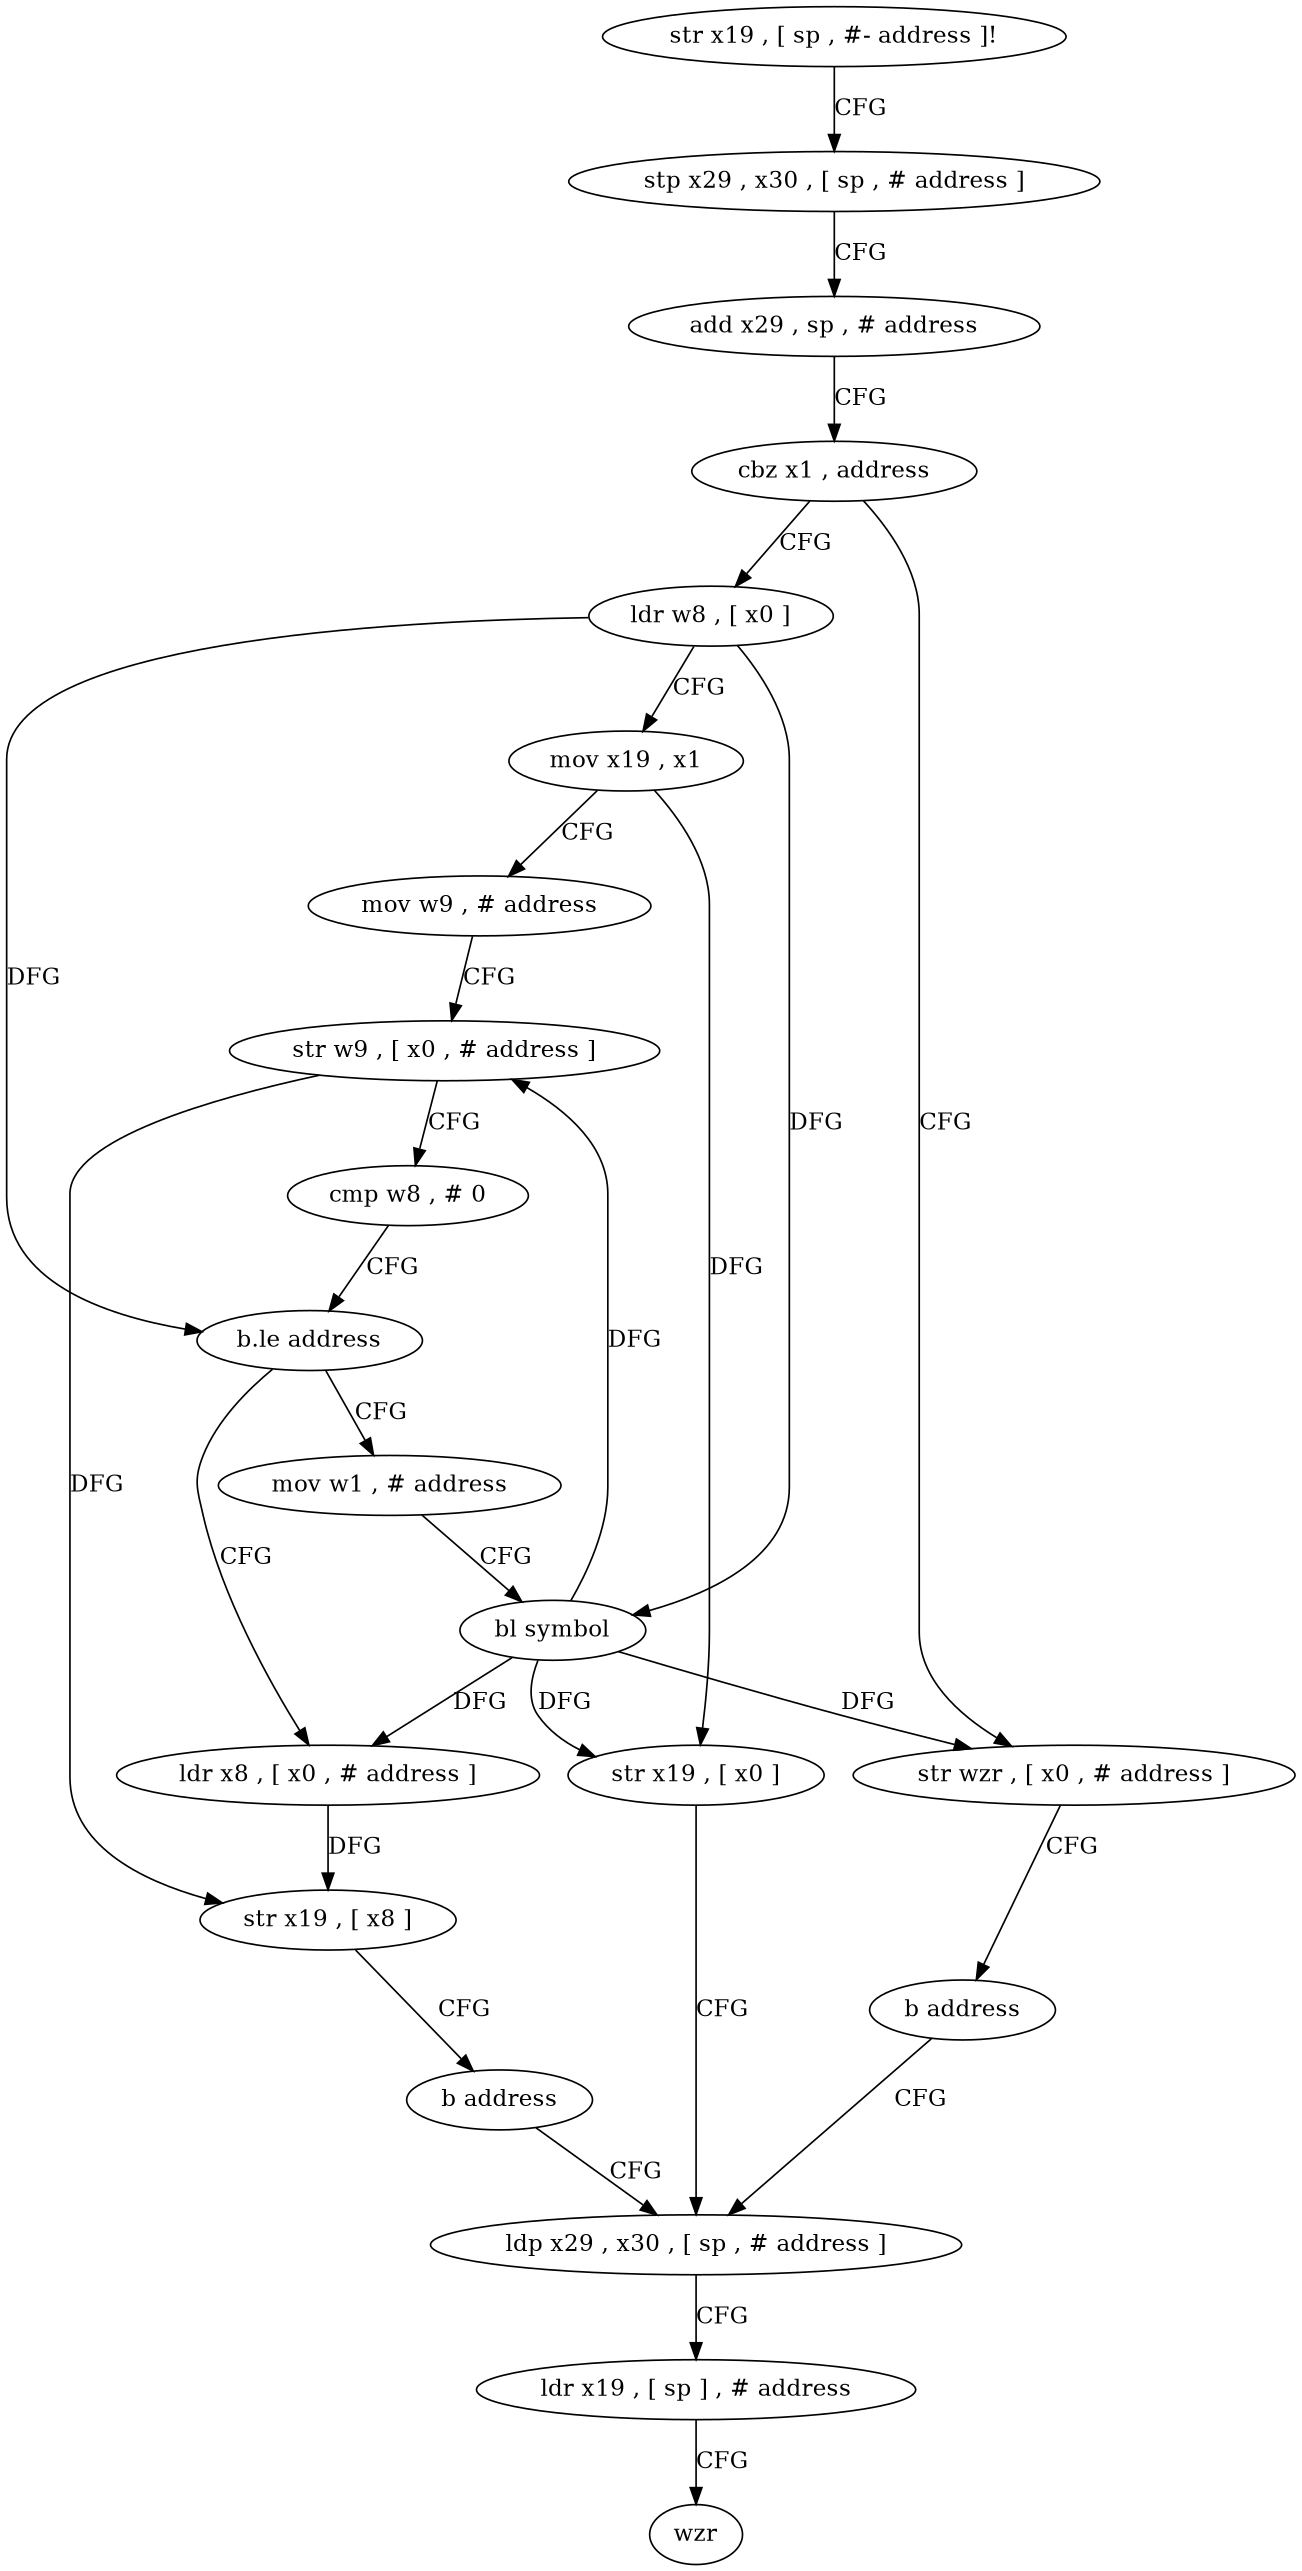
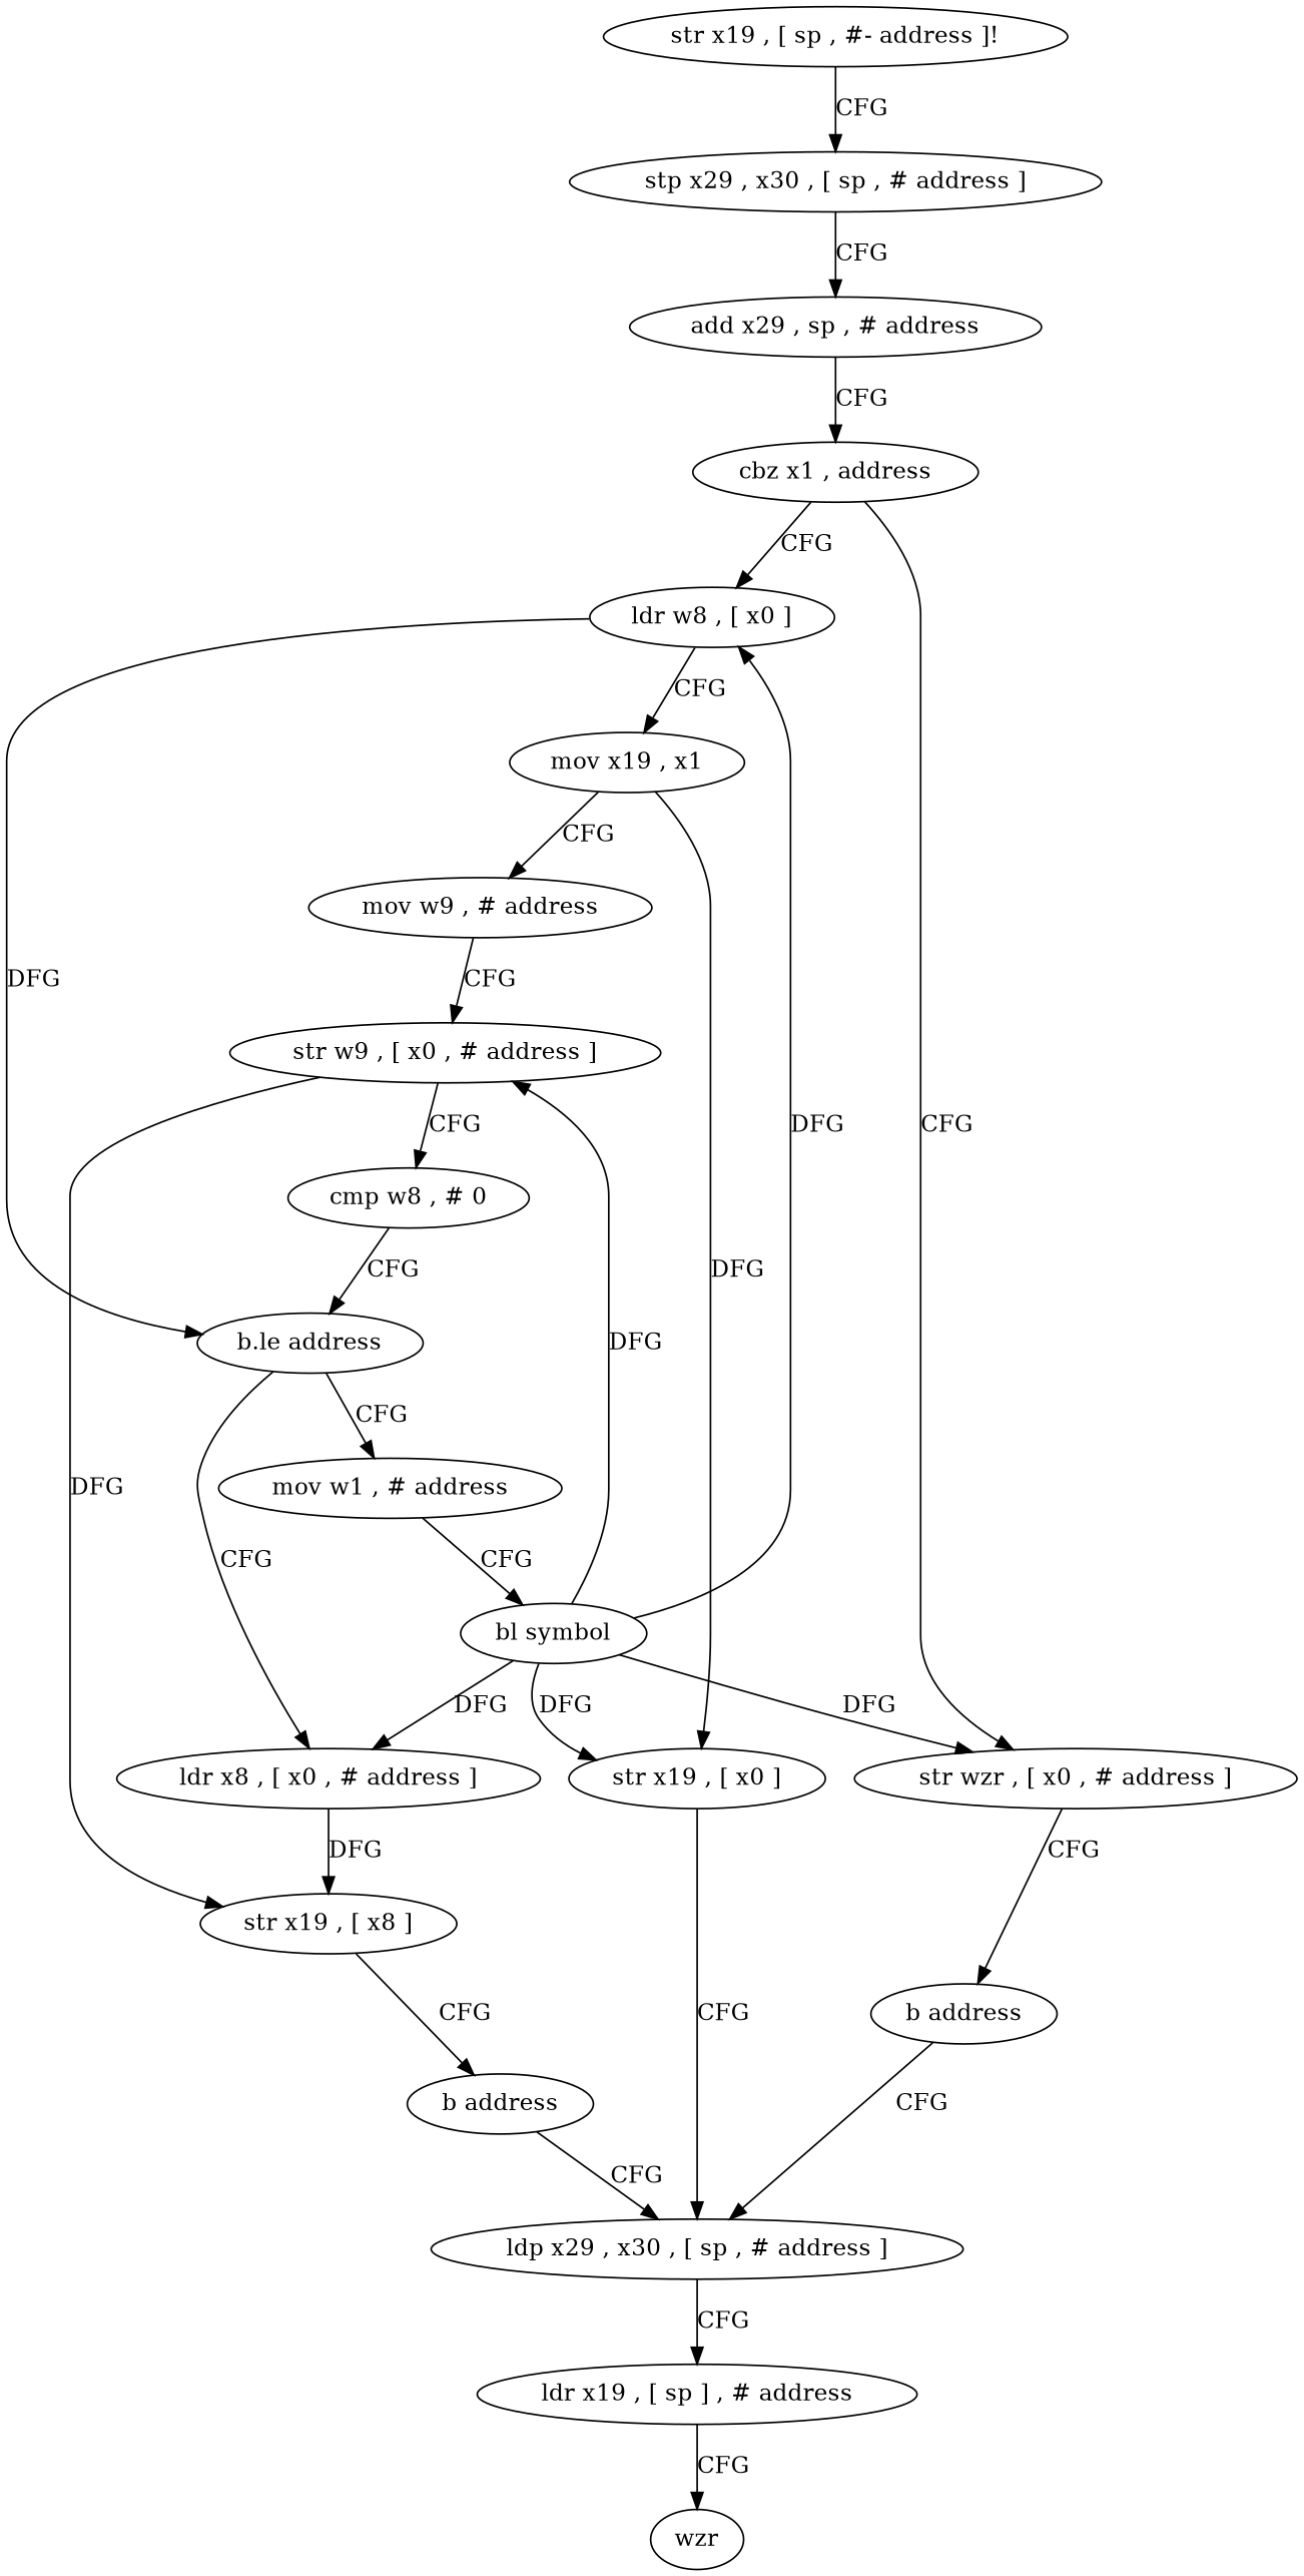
  digraph {
    n1 [label="str x19 , [ sp , #- address ]!"]
    n2 [label="stp x29 , x30 , [ sp , # address ]"]
    n3 [label="add x29 , sp , # address"]
    n4 [label="cbz x1 , address"]
    n5 [label="str wzr , [ x0 , # address ]"]
    n6 [label="ldr w8 , [ x0 ]"]
    n7 [label="b address"]
    n8 [label="mov x19 , x1"]
    n9 [label="b.le address"]
    n10 [label="ldp x29 , x30 , [ sp , # address ]"]
    n11 [label="mov w9 , # address"]
    n12 [label="str x19 , [ x0 ]"]
    n13 [label="mov w1 , # address"]
    n14 [label="ldr x8 , [ x0 , # address ]"]
    n15 [label="ldr x19 , [ sp ] , # address"]
    n16 [label=wzr]
    n17 [label="str w9 , [ x0 , # address ]"]
    n18 [label="str x19 , [ x8 ]"]
    n19 [label="b address"]
    n20 [label="cmp w8 , # 0"]
    n21 [label="bl symbol"]
    n1 -> n2 [label=CFG]
    n2 -> n3 [label=CFG]
    n3 -> n4 [label=CFG]
    n4 -> n5 [label=CFG]
    n4 -> n6 [label=CFG]
    n5 -> n7 [label=CFG]
    n6 -> n8 [label=CFG]
    n6 -> n9 [label=DFG]
    n7 -> n10 [label=CFG]
    n8 -> n11 [label=CFG]
    n8 -> n12 [label=DFG]
    n9 -> n13 [label=CFG]
    n9 -> n14 [label=CFG]
    n10 -> n15 [label=CFG]
    n11 -> n17 [label=CFG]
    n12 -> n10 [label=CFG]
    n13 -> n21 [label=CFG]
    n14 -> n18 [label=DFG]
    n15 -> n16 [label=CFG]
    n17 -> n18 [label=DFG]
    n17 -> n20 [label=CFG]
    n18 -> n19 [label=CFG]
    n19 -> n10 [label=CFG]
    n20 -> n9 [label=CFG]
    n21 -> n5 [label=DFG]
-   n6 -> n21 [label=DFG]
+   n21 -> n6 [label=DFG]
    n21 -> n12 [label=DFG]
    n21 -> n14 [label=DFG]
    n21 -> n17 [label=DFG]
  }
